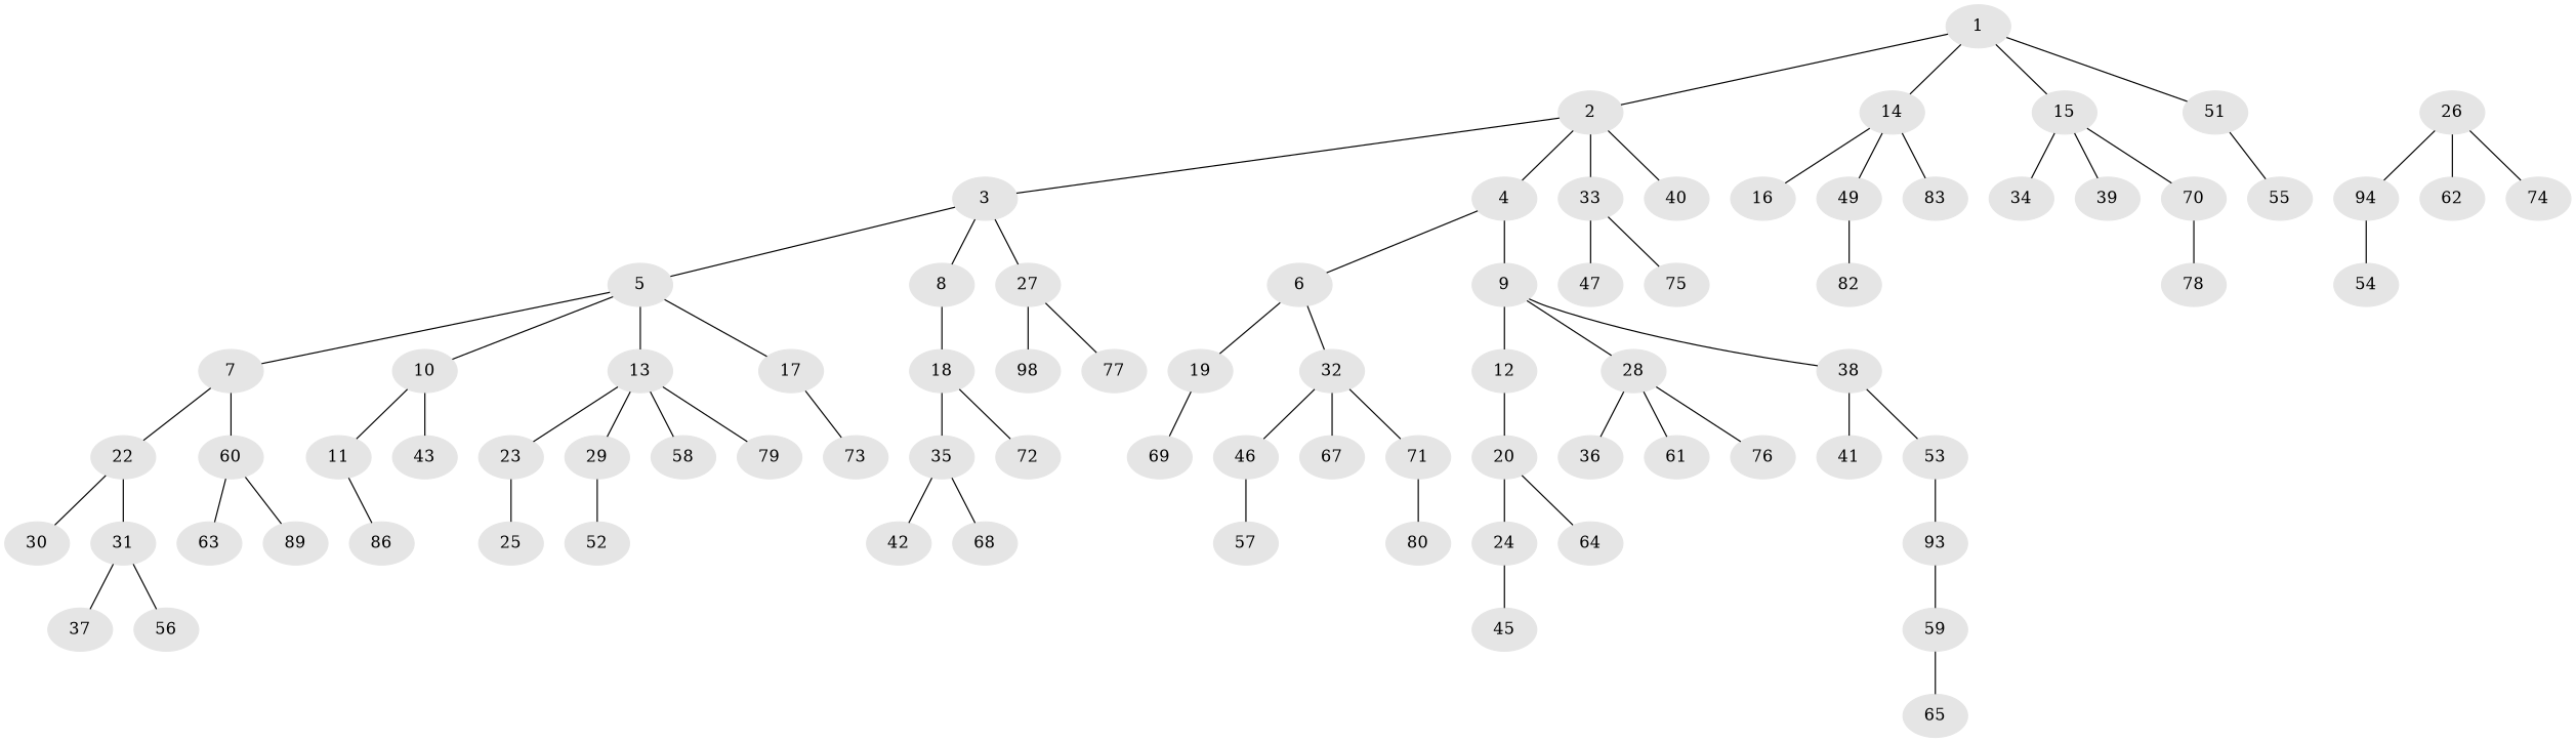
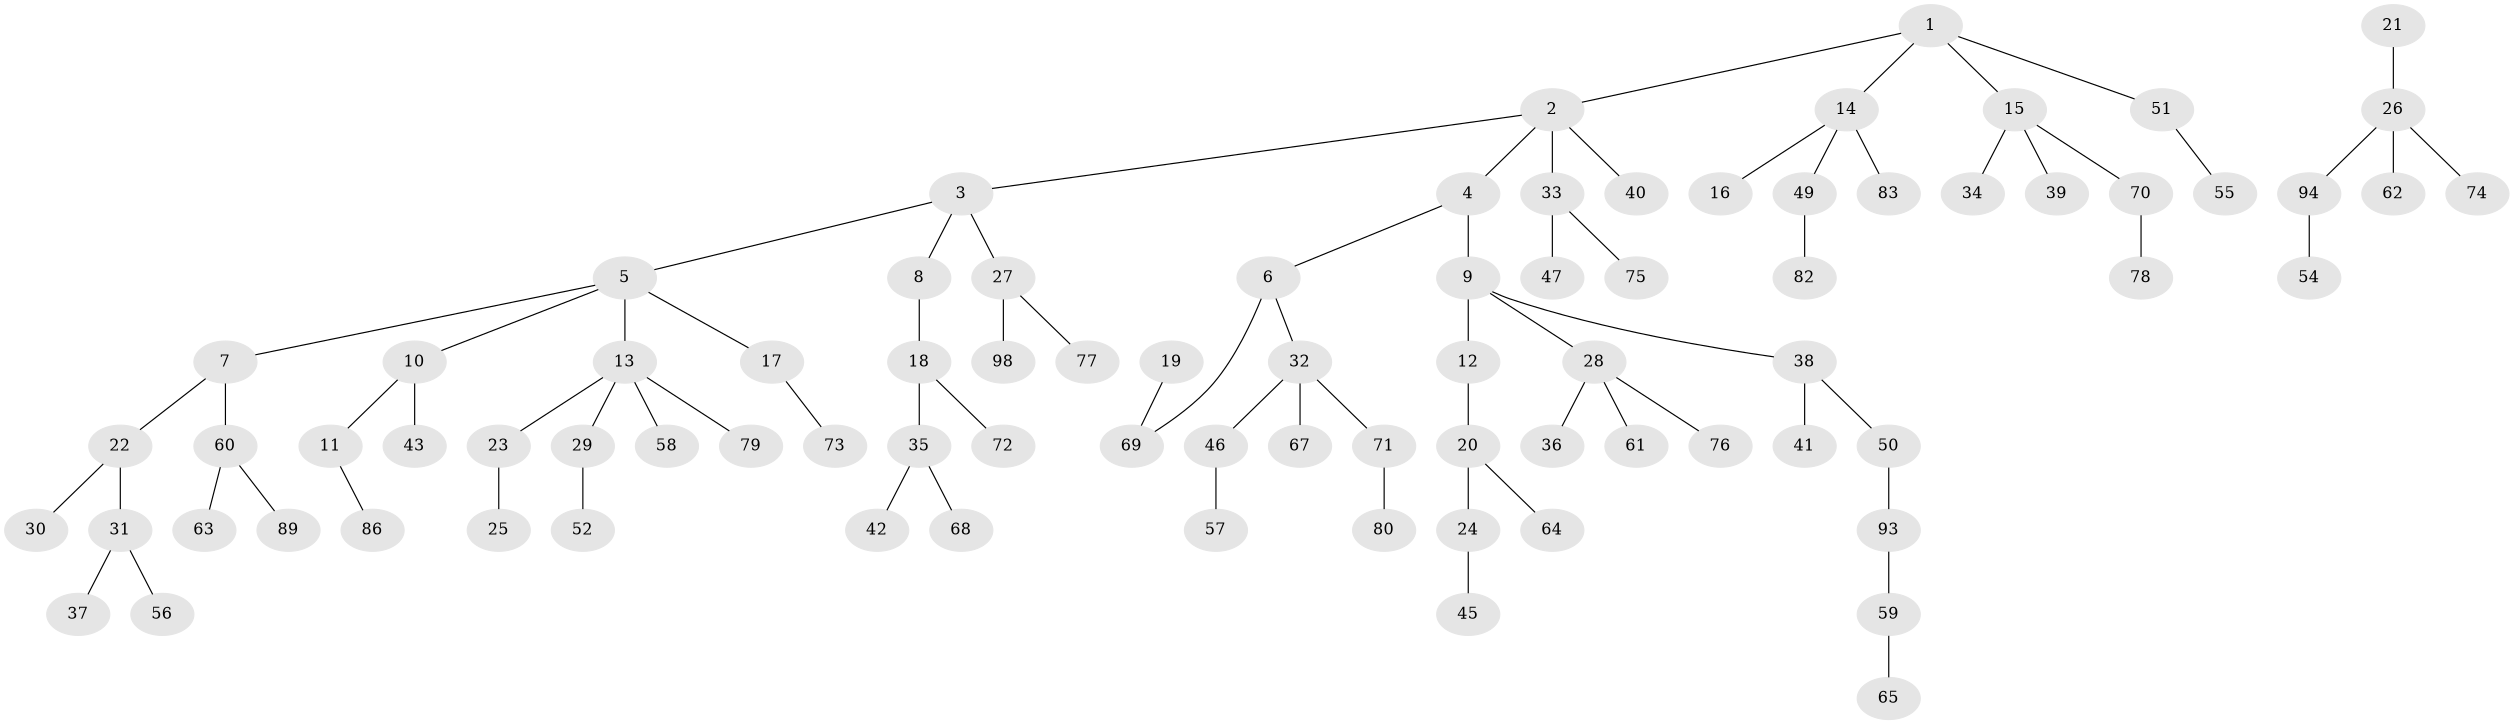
  graph {
    node [color=gray90 style=filled]
    1
    2
    14
    15
    51
    3
    4
    33
    40
    16
    49
    83
    34
    39
    70
    55
    5
    8
    27
    6
    9
    47
    75
    7
    10
    13
    17
    18
    n29 [label=98]
    77
    19
    32
    12
    28
    38
    22
    60
    11
    43
    23
    29
    58
    79
    73
    69
    46
    67
    71
    30
    31
    63
    n52 [label=89]
    35
    72
    20
    36
    61
    76
    41
-   50 [label=53]
+   50
    n61 [label=86]
    24
    64
+   21
    26
    25
    52
    82
    78
    42
    68
    45
    n73 [label=94]
    62
    74
    37
    56
    54
    57
    80
    n81 [label=93]
    59
    65
    1 -- 2
    1 -- 14
    1 -- 15
    1 -- 51
    2 -- 3
    2 -- 4
    2 -- 33
    2 -- 40
    14 -- 16
    14 -- 49
    14 -- 83
    15 -- 34
    15 -- 39
    15 -- 70
    51 -- 55
    3 -- 5
    3 -- 8
    3 -- 27
    4 -- 6
    4 -- 9
    33 -- 47
    33 -- 75
    49 -- 82
    70 -- 78
    5 -- 7
    5 -- 10
    5 -- 13
    5 -- 17
    8 -- 18
    27 -- n29
    27 -- 77
-   6 -- 19
+   6 -- 69
    6 -- 32
    9 -- 12
    9 -- 28
    9 -- 38
    7 -- 22
    7 -- 60
    10 -- 11
    10 -- 43
    13 -- 23
    13 -- 29
    13 -- 58
    13 -- 79
    17 -- 73
    18 -- 35
    18 -- 72
    19 -- 69
    32 -- 46
    32 -- 67
    32 -- 71
    12 -- 20
    28 -- 36
    28 -- 61
    28 -- 76
    38 -- 41
    38 -- 50
    22 -- 30
    22 -- 31
    60 -- 63
    60 -- n52
    11 -- n61
    23 -- 25
    29 -- 52
    46 -- 57
    71 -- 80
    31 -- 37
    31 -- 56
    35 -- 42
    35 -- 68
    20 -- 24
    20 -- 64
    50 -- n81
    24 -- 45
+   21 -- 26
    26 -- n73
    26 -- 62
    26 -- 74
    n73 -- 54
    n81 -- 59
    59 -- 65
  }
